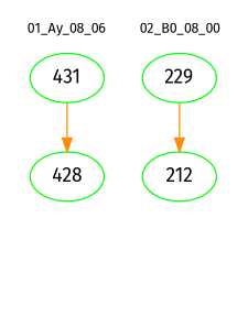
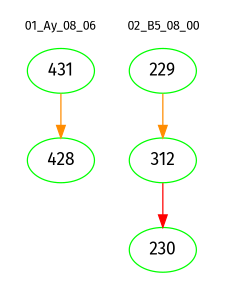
  digraph {
    fontname="Fira Sans"
    node [color=green fontname="Fira Sans"]
    edge [color=darkorange fontname="Fira Sans"]
    n1 [label=431]
    n2 [label=428]
    n3 [label=229]
-   n4 [label=212]
+   n4 [label=312]
+   n5 [label=230]
    subgraph cluster_1 {
      color=white
      fontsize=10
      label="01_Ay_08_06"
      n1
      n2
    }
    subgraph cluster_2 {
      color=white
      fontsize=10
-     label="02_B0_08_00"
+     label="02_B5_08_00"
      n3
      n4
+     n5
    }
    n1 -> n2
    n3 -> n4
+   n4 -> n5 [color=red]
  }
